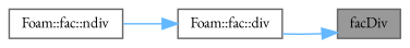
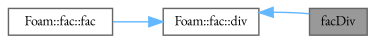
  digraph {
    fontname="EB Garamond"
    rankdir=RL
    node [color=grey40 fillcolor=white fontname="EB Garamond" fontsize=10 shape=box style=filled]
    edge [color=steelblue1 dir=back fontname="EB Garamond" fontsize=10 labelfontname=Helvetica labelfontsize=10 style=solid]
    n1 [color=gray40 fillcolor=grey60 fontcolor=black height=0.2 label=facDiv width=0.4]
    n2 [height=0.2 label="Foam::fac::div" width=0.4]
-   n3 [height=0.2 label="Foam::fac::ndiv" width=0.4]
-   n1 -> n2
+   n3 [height=0.2 label="Foam::fac::fac" width=0.4]
+   n2 -> n1
    n2 -> n3
  }
